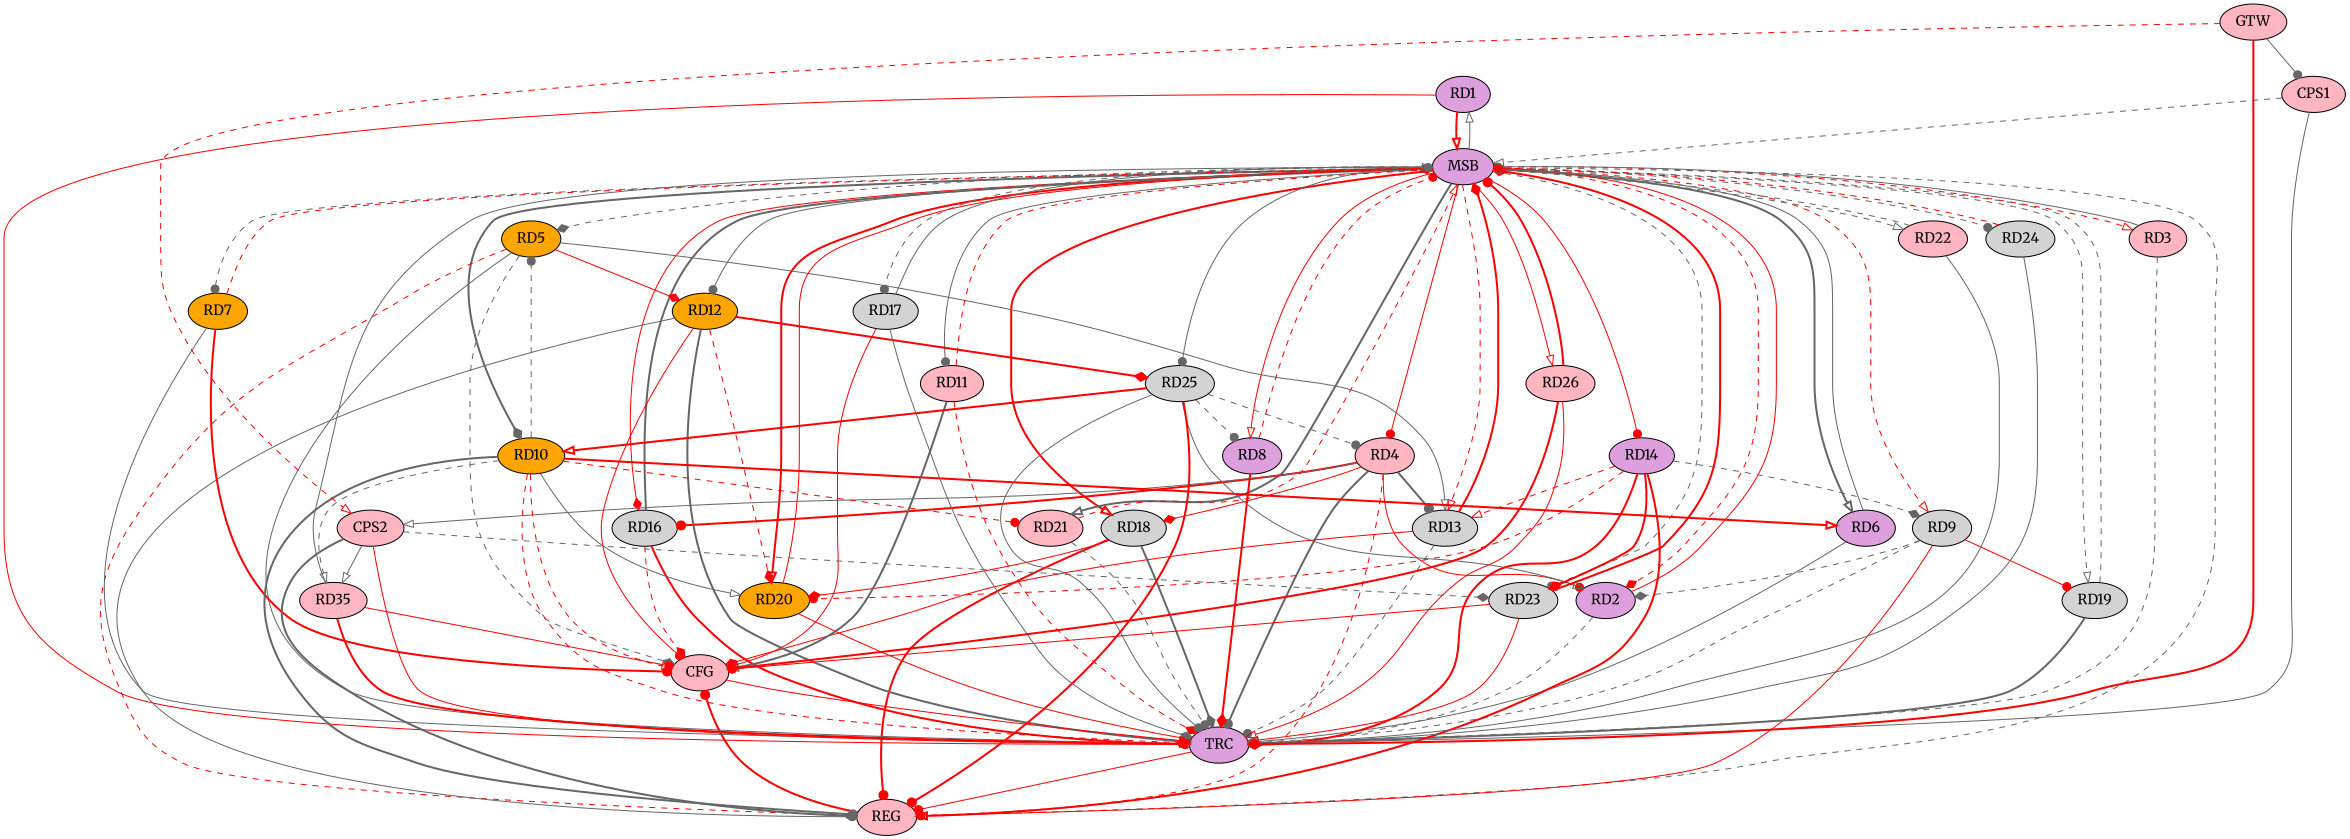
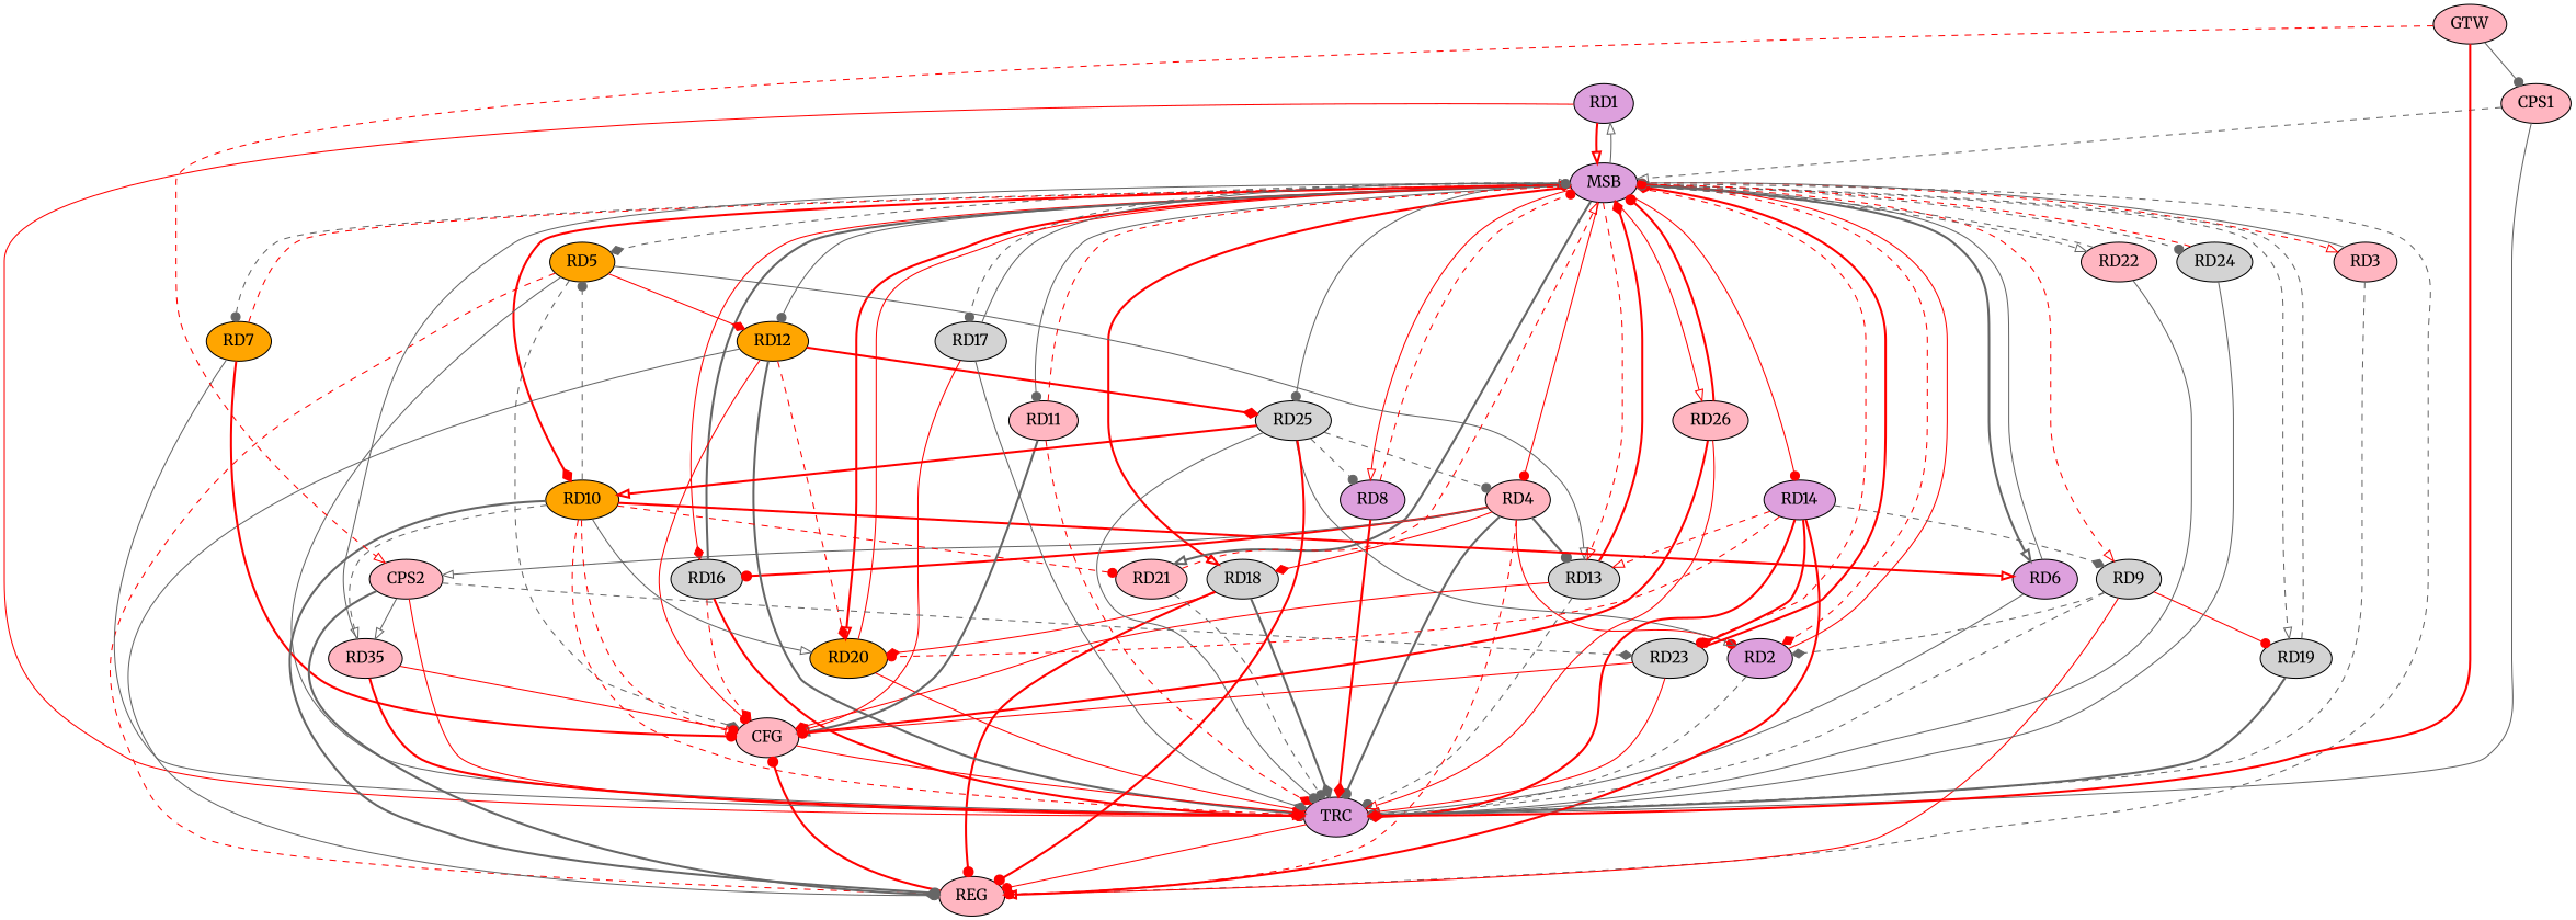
  strict digraph {
    fontname=Merriweather
    node [fillcolor=lightpink fontname=Merriweather style=filled]
    edge [arrowhead=dot color=red fontname=Merriweather style=solid]
    n1 [fillcolor=plum label=RD1]
    n2 [fillcolor=plum label=MSB]
    n3 [fillcolor=plum label=TRC]
    n4 [fillcolor=plum label=RD2]
    n5 [label=RD3]
    n6 [label=RD4]
    n7 [fillcolor=lightgrey label=RD13]
    n8 [fillcolor=lightgrey label=RD16]
    n9 [fillcolor=lightgrey label=RD18]
    n10 [label=REG]
    n11 [fillcolor=orange label=RD5]
    n12 [fillcolor=orange label=RD12]
    n13 [fillcolor=plum label=RD6]
    n14 [fillcolor=orange label=RD7]
    n15 [fillcolor=plum label=RD8]
    n16 [fillcolor=lightgrey label=RD9]
    n17 [fillcolor=lightgrey label=RD19]
    n18 [fillcolor=orange label=RD10]
    n19 [fillcolor=orange label=RD20]
    n20 [label=RD21]
    n21 [label=RD11]
    n22 [fillcolor=lightgrey label=RD25]
    n23 [fillcolor=plum label=RD14]
    n24 [fillcolor=lightgrey label=RD23]
    n25 [fillcolor=lightgrey label=RD17]
    n26 [label=RD22]
    n27 [fillcolor=lightgrey label=RD24]
    n28 [label=RD26]
    n29 [label=CPS2]
    n30 [label=CFG]
    n31 [label=RD35]
    n32 [label=CPS1]
    n33 [label=GTW]
    n1 -> n2 [arrowhead=onormal style=bold]
    n1 -> n3
    n2 -> n1 [arrowhead=onormal color=gray40]
    n2 -> n4 [arrowhead=diamond style=dashed]
    n2 -> n5 [arrowhead=onormal style=dashed]
    n2 -> n6
    n2 -> n7 [arrowhead=onormal style=dashed]
    n2 -> n8 [arrowhead=diamond]
    n2 -> n9 [arrowhead=onormal style=bold]
    n2 -> n10 [color=gray40 style=dashed]
    n2 -> n11 [arrowhead=diamond color=gray40 style=dashed]
    n2 -> n12 [color=gray40]
    n2 -> n13 [arrowhead=onormal color=gray40 style=bold]
    n2 -> n14 [color=gray40 style=dashed]
    n2 -> n15 [arrowhead=onormal]
    n2 -> n16 [arrowhead=onormal style=dashed]
    n2 -> n17 [arrowhead=onormal color=gray40 style=dashed]
-   n2 -> n18 [arrowhead=diamond color=gray40 style=bold]
+   n2 -> n18 [arrowhead=diamond style=bold]
    n2 -> n19 [arrowhead=onormal style=bold]
    n2 -> n20 [arrowhead=onormal color=gray40 style=bold]
    n2 -> n21 [color=gray40]
    n2 -> n22 [color=gray40]
    n2 -> n23
-   n2 -> n24 [color=gray40 style=dashed]
+   n2 -> n24 [style=dashed]
    n2 -> n25 [color=gray40 style=dashed]
    n2 -> n26 [arrowhead=onormal color=gray40 style=dashed]
    n2 -> n27 [color=gray40 style=dashed]
    n2 -> n28 [arrowhead=onormal]
    n3 -> n10
    n4 -> n2 [arrowhead=diamond]
    n4 -> n3 [color=gray40 style=dashed]
    n5 -> n2 [color=gray40]
    n5 -> n3 [color=gray40 style=dashed]
    n6 -> n3 [color=gray40 style=bold]
    n6 -> n4
    n6 -> n7 [color=gray40 style=bold]
    n6 -> n8 [style=bold]
    n6 -> n9 [arrowhead=diamond]
    n6 -> n10 [style=dashed]
    n6 -> n29 [arrowhead=onormal color=gray40]
    n7 -> n2 [arrowhead=diamond style=bold]
    n7 -> n3 [color=gray40 style=dashed]
    n7 -> n30 [arrowhead=diamond]
    n8 -> n2 [arrowhead=diamond color=gray40 style=bold]
    n8 -> n3 [style=bold]
    n8 -> n30 [arrowhead=diamond style=dashed]
    n9 -> n3 [arrowhead=diamond color=gray40 style=bold]
    n9 -> n10 [style=bold]
    n9 -> n19 [arrowhead=diamond]
    n10 -> n30 [style=bold]
    n11 -> n3 [color=gray40]
    n11 -> n7 [arrowhead=onormal color=gray40]
    n11 -> n10 [style=dashed]
    n11 -> n12 [arrowhead=diamond]
    n11 -> n30 [arrowhead=diamond color=gray40 style=dashed]
    n12 -> n3 [arrowhead=onormal color=gray40 style=bold]
    n12 -> n10 [color=gray40]
    n12 -> n19 [arrowhead=diamond style=dashed]
    n12 -> n22 [arrowhead=diamond style=bold]
    n12 -> n30
    n13 -> n2 [arrowhead=onormal color=gray40]
    n13 -> n3 [arrowhead=onormal color=gray40]
    n14 -> n2 [arrowhead=diamond style=dashed]
    n14 -> n3 [color=gray40]
    n14 -> n30 [style=bold]
    n15 -> n2 [style=dashed]
    n15 -> n3 [arrowhead=diamond style=bold]
    n16 -> n3 [arrowhead=diamond color=gray40 style=dashed]
    n16 -> n4 [arrowhead=diamond color=gray40 style=dashed]
    n16 -> n10
    n16 -> n17
    n17 -> n2 [arrowhead=diamond color=gray40 style=dashed]
    n17 -> n3 [color=gray40 style=bold]
    n18 -> n3 [arrowhead=diamond style=dashed]
    n18 -> n10 [color=gray40 style=bold]
    n18 -> n11 [color=gray40 style=dashed]
    n18 -> n13 [arrowhead=onormal style=bold]
    n18 -> n19 [arrowhead=onormal color=gray40]
    n18 -> n20 [style=dashed]
    n18 -> n30 [arrowhead=onormal style=dashed]
    n18 -> n31 [arrowhead=onormal color=gray40 style=dashed]
    n19 -> n2 [arrowhead=onormal]
    n19 -> n3 [arrowhead=diamond]
    n20 -> n2 [arrowhead=onormal style=dashed]
    n20 -> n3 [color=gray40 style=dashed]
    n21 -> n2 [arrowhead=diamond style=dashed]
    n21 -> n3 [arrowhead=diamond style=dashed]
    n21 -> n30 [arrowhead=onormal color=gray40 style=bold]
    n22 -> n3 [color=gray40]
    n22 -> n4 [arrowhead=onormal color=gray40]
    n22 -> n6 [color=gray40 style=dashed]
    n22 -> n10 [style=bold]
    n22 -> n15 [color=gray40 style=dashed]
    n22 -> n18 [arrowhead=onormal style=bold]
    n23 -> n3 [arrowhead=diamond style=bold]
    n23 -> n7 [arrowhead=onormal style=dashed]
    n23 -> n10 [arrowhead=onormal style=bold]
    n23 -> n16 [arrowhead=diamond color=gray40 style=dashed]
    n23 -> n19 [style=dashed]
    n23 -> n24 [arrowhead=diamond style=bold]
    n24 -> n2 [arrowhead=diamond style=bold]
    n24 -> n3 [arrowhead=onormal]
    n24 -> n30
    n25 -> n2 [arrowhead=onormal color=gray40]
    n25 -> n3 [arrowhead=diamond color=gray40]
    n25 -> n30 [arrowhead=onormal]
    n26 -> n2 [color=gray40 style=dashed]
    n26 -> n3 [color=gray40]
    n27 -> n2 [style=dashed]
    n27 -> n3 [color=gray40]
    n28 -> n2 [style=bold]
    n28 -> n3 [arrowhead=onormal]
    n28 -> n30 [style=bold]
    n29 -> n3 [arrowhead=onormal]
    n29 -> n10 [arrowhead=diamond color=gray40 style=bold]
    n29 -> n24 [arrowhead=diamond color=gray40 style=dashed]
    n29 -> n31 [arrowhead=onormal color=gray40]
    n30 -> n3 [arrowhead=onormal]
    n31 -> n2 [color=gray40]
    n31 -> n3 [arrowhead=diamond style=bold]
    n31 -> n30
    n32 -> n2 [arrowhead=onormal color=gray40 style=dashed]
    n32 -> n3 [color=gray40]
    n33 -> n3 [arrowhead=diamond style=bold]
    n33 -> n29 [arrowhead=onormal style=dashed]
    n33 -> n32 [color=gray40]
  }
